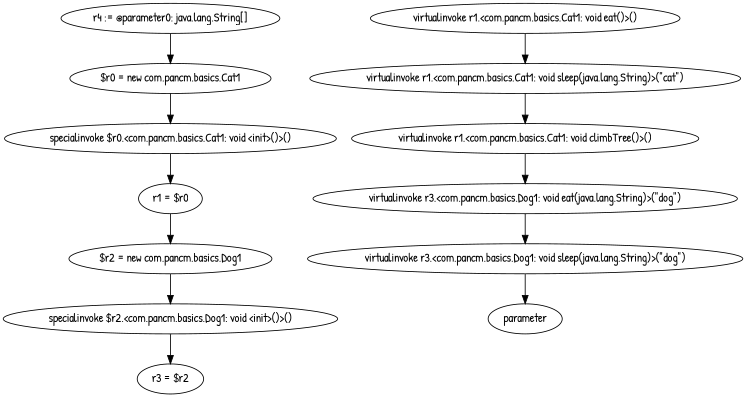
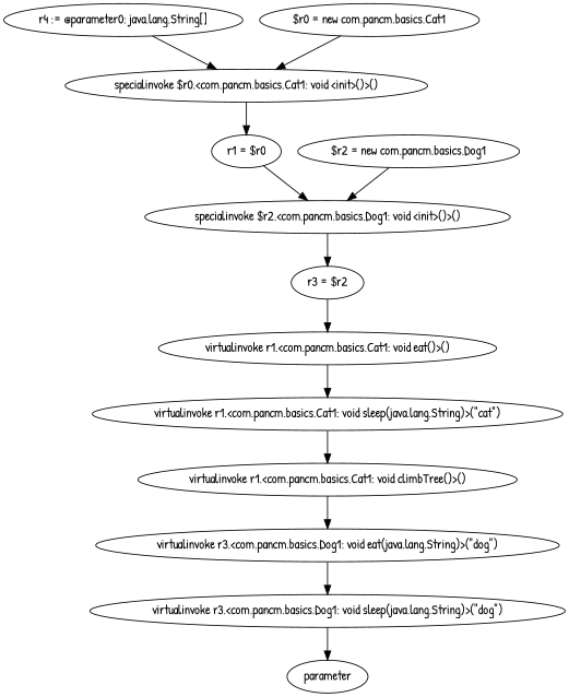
  digraph {
    fontname="Patrick Hand"
    node [fontname="Patrick Hand"]
    edge [fontname="Patrick Hand"]
    "r4 := @parameter0: java.lang.String[]"
    "$r0 = new com.pancm.basics.Cat1"
    "specialinvoke $r0.<com.pancm.basics.Cat1: void <init>()>()"
    "r1 = $r0"
    "$r2 = new com.pancm.basics.Dog1"
    "specialinvoke $r2.<com.pancm.basics.Dog1: void <init>()>()"
    "r3 = $r2"
    "virtualinvoke r1.<com.pancm.basics.Cat1: void eat()>()"
    "virtualinvoke r1.<com.pancm.basics.Cat1: void sleep(java.lang.String)>(\"cat\")"
    "virtualinvoke r1.<com.pancm.basics.Cat1: void climbTree()>()"
    "virtualinvoke r3.<com.pancm.basics.Dog1: void eat(java.lang.String)>(\"dog\")"
    "virtualinvoke r3.<com.pancm.basics.Dog1: void sleep(java.lang.String)>(\"dog\")"
    n13 [label=parameter]
-   "r4 := @parameter0: java.lang.String[]" -> "$r0 = new com.pancm.basics.Cat1"
+   "r4 := @parameter0: java.lang.String[]" -> "specialinvoke $r0.<com.pancm.basics.Cat1: void <init>()>()"
    "$r0 = new com.pancm.basics.Cat1" -> "specialinvoke $r0.<com.pancm.basics.Cat1: void <init>()>()"
    "specialinvoke $r0.<com.pancm.basics.Cat1: void <init>()>()" -> "r1 = $r0"
-   "r1 = $r0" -> "$r2 = new com.pancm.basics.Dog1"
+   "r1 = $r0" -> "specialinvoke $r2.<com.pancm.basics.Dog1: void <init>()>()"
    "$r2 = new com.pancm.basics.Dog1" -> "specialinvoke $r2.<com.pancm.basics.Dog1: void <init>()>()"
    "specialinvoke $r2.<com.pancm.basics.Dog1: void <init>()>()" -> "r3 = $r2"
+   "r3 = $r2" -> "virtualinvoke r1.<com.pancm.basics.Cat1: void eat()>()"
    "virtualinvoke r1.<com.pancm.basics.Cat1: void eat()>()" -> "virtualinvoke r1.<com.pancm.basics.Cat1: void sleep(java.lang.String)>(\"cat\")"
    "virtualinvoke r1.<com.pancm.basics.Cat1: void sleep(java.lang.String)>(\"cat\")" -> "virtualinvoke r1.<com.pancm.basics.Cat1: void climbTree()>()"
    "virtualinvoke r1.<com.pancm.basics.Cat1: void climbTree()>()" -> "virtualinvoke r3.<com.pancm.basics.Dog1: void eat(java.lang.String)>(\"dog\")"
    "virtualinvoke r3.<com.pancm.basics.Dog1: void eat(java.lang.String)>(\"dog\")" -> "virtualinvoke r3.<com.pancm.basics.Dog1: void sleep(java.lang.String)>(\"dog\")"
    "virtualinvoke r3.<com.pancm.basics.Dog1: void sleep(java.lang.String)>(\"dog\")" -> n13
  }
